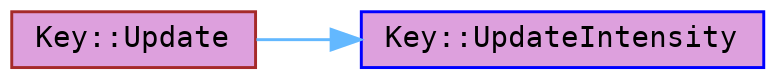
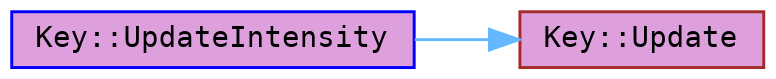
  digraph {
    rankdir=RL
    fontname="DejaVu Sans Mono"
    node [fillcolor=plum fontname="DejaVu Sans Mono" fontsize=10 shape=box style=filled]
    n1 [color=blue fontcolor=black height=0.2 label="Key::UpdateIntensity" width=0.4]
    n2 [color=brown height=0.2 label="Key::Update" width=0.4]
-   n1 -> n2 [color=steelblue1 dir=back fontname="DejaVu Sans Mono" fontsize=10 labelfontname=Helvetica labelfontsize=10 style=solid]
+   n2 -> n1 [color=steelblue1 dir=back fontname="DejaVu Sans Mono" fontsize=10 labelfontname=Helvetica labelfontsize=10 style=solid]
  }
